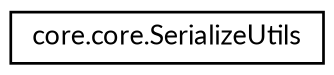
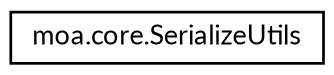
  digraph {
    rankdir=TB
    fontname=Lato
-   n1 [color=black fillcolor=white fontname=Lato fontsize=10 height=0.2 label="core.core.SerializeUtils" shape=record style=filled width=0.4]
+   n1 [color=black fillcolor=white fontname=Lato fontsize=10 height=0.2 label="moa.core.SerializeUtils" shape=record style=filled width=0.4]
  }
